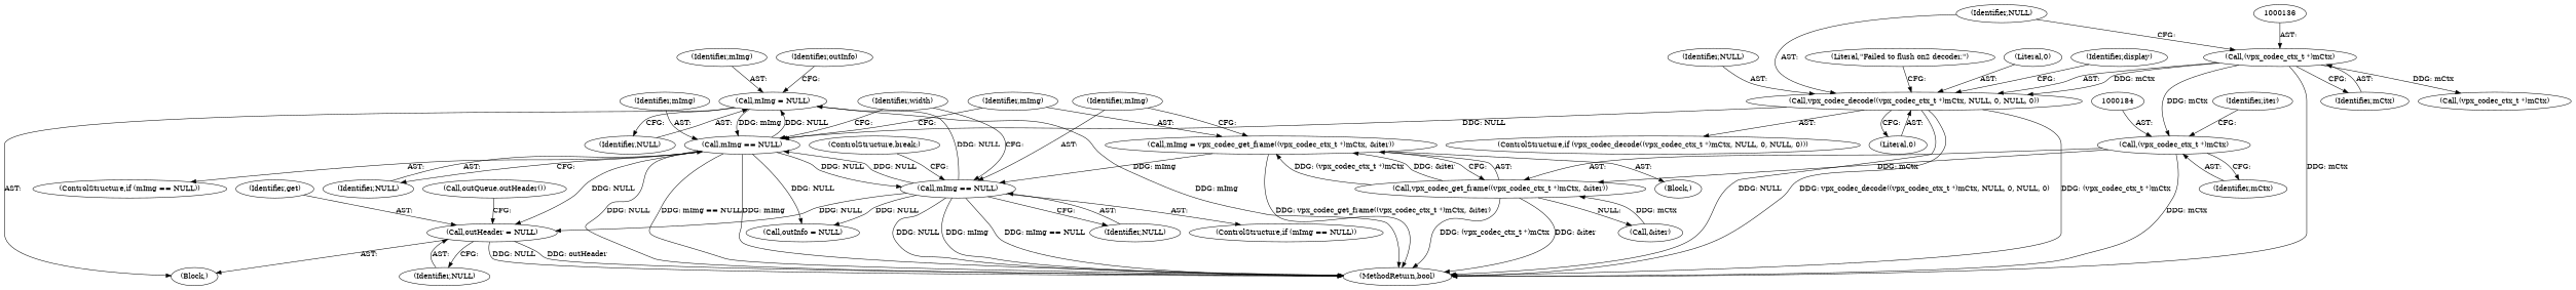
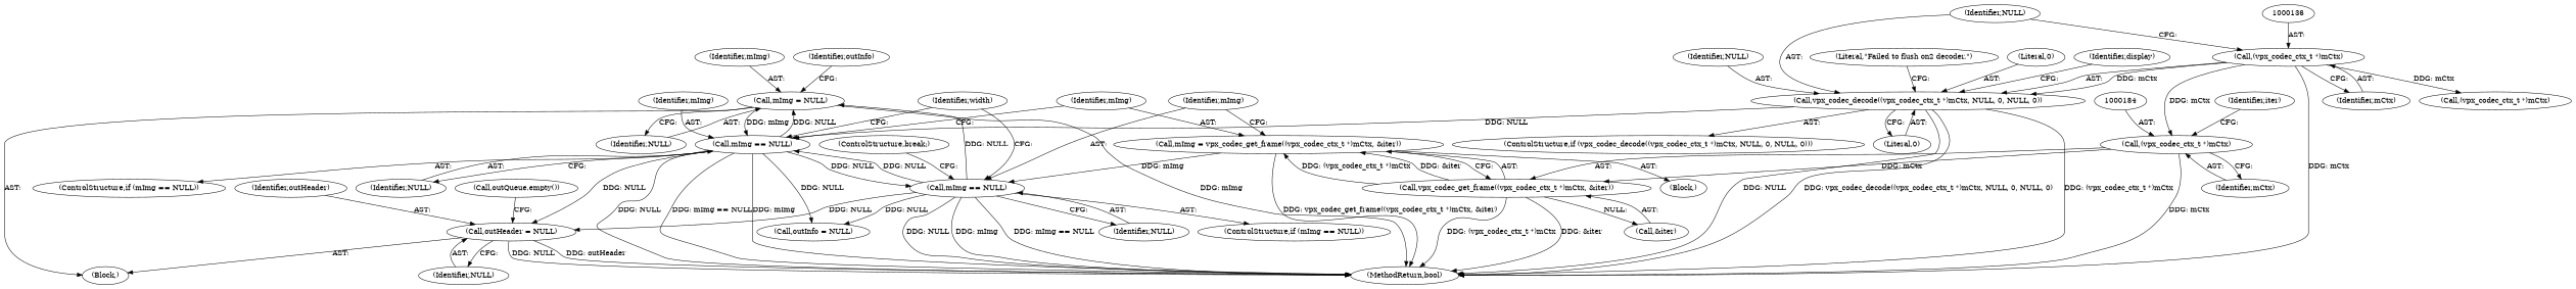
  digraph {
    n1 [label="(Call,outHeader = NULL)"]
    n2 [label="(Block,)"]
    n3 [label="(MethodReturn,bool)"]
    n4 [label="(Identifier,NULL)"]
    n5 [label="(Call,mImg == NULL)"]
    n6 [label="(Call,mImg = NULL)"]
    n7 [label="(Call,mImg == NULL)"]
    n8 [label="(Identifier,NULL)"]
    n9 [label="(ControlStructure,if (mImg == NULL))"]
    n10 [label="(Call,outInfo = NULL)"]
    n11 [label="(Identifier,NULL)"]
    n12 [label="(Identifier,NULL)"]
    n13 [label="(ControlStructure,if (mImg == NULL))"]
    n14 [label="(Call,mImg = vpx_codec_get_frame((vpx_codec_ctx_t *)mCtx, &iter))"]
    n15 [label="(Call,vpx_codec_get_frame((vpx_codec_ctx_t *)mCtx, &iter))"]
    n16 [label="(Block,)"]
    n17 [label="(Call,&iter)"]
    n18 [label="(Call,(vpx_codec_ctx_t *)mCtx)"]
    n19 [label="(Identifier,mCtx)"]
    n20 [label="(Call,(vpx_codec_ctx_t *)mCtx)"]
    n21 [label="(Call,vpx_codec_decode((vpx_codec_ctx_t *)mCtx, NULL, 0, NULL, 0))"]
    n22 [label="(Identifier,mCtx)"]
    n23 [label="(Call,(vpx_codec_ctx_t *)mCtx)"]
    n24 [label="(ControlStructure,if (vpx_codec_decode((vpx_codec_ctx_t *)mCtx, NULL, 0, NULL, 0)))"]
    n25 [label="(Literal,0)"]
-   n26 [label="(Call,outQueue.outHeader())"]
+   n26 [label="(Call,outQueue.empty())"]
    n27 [label="(Identifier,mImg)"]
    n28 [label="(Identifier,mImg)"]
    n29 [label="(Identifier,mImg)"]
    n30 [label="(Identifier,NULL)"]
    n31 [label="(Identifier,iter)"]
    n32 [label="(Identifier,NULL)"]
    n33 [label="(Literal,\"Failed to flush on2 decoder.\")"]
-   n34 [label="(Identifier,get)"]
+   n34 [label="(Identifier,outHeader)"]
    n35 [label="(Literal,0)"]
    n36 [label="(Identifier,width)"]
    n37 [label="(Identifier,display)"]
    n38 [label="(Identifier,outInfo)"]
    n39 [label="(Identifier,mImg)"]
    n40 [label="(ControlStructure,break;)"]
    1000184
    1000136
    n1 -> n2 [label="AST: "]
    n1 -> n3 [label="DDG: NULL"]
    n1 -> n3 [label="DDG: outHeader"]
    n1 -> n4 [label="CFG: "]
    n4 -> n1 [label="AST: "]
    n5 -> n1 [label="DDG: NULL"]
    n5 -> n3 [label="DDG: NULL"]
    n5 -> n3 [label="DDG: mImg == NULL"]
    n5 -> n3 [label="DDG: mImg"]
    n5 -> n6 [label="DDG: NULL"]
    n5 -> n7 [label="DDG: NULL"]
    n5 -> n8 [label="CFG: "]
    n5 -> n9 [label="AST: "]
    n5 -> n10 [label="DDG: NULL"]
    n6 -> n2 [label="AST: "]
    n6 -> n3 [label="DDG: mImg"]
    n6 -> n5 [label="DDG: mImg"]
    n6 -> n11 [label="CFG: "]
    n7 -> n1 [label="DDG: NULL"]
    n7 -> n3 [label="DDG: mImg"]
    n7 -> n3 [label="DDG: mImg == NULL"]
    n7 -> n3 [label="DDG: NULL"]
    n7 -> n5 [label="DDG: NULL"]
    n7 -> n6 [label="DDG: NULL"]
    n7 -> n10 [label="DDG: NULL"]
    n7 -> n12 [label="CFG: "]
    n7 -> n13 [label="AST: "]
    n8 -> n5 [label="AST: "]
    n11 -> n6 [label="AST: "]
    n12 -> n7 [label="AST: "]
    n14 -> n3 [label="DDG: vpx_codec_get_frame((vpx_codec_ctx_t *)mCtx, &iter)"]
    n14 -> n7 [label="DDG: mImg"]
    n14 -> n15 [label="CFG: "]
    n14 -> n16 [label="AST: "]
    n15 -> n3 [label="DDG: &iter"]
    n15 -> n3 [label="DDG: (vpx_codec_ctx_t *)mCtx"]
    n15 -> n14 [label="AST: "]
    n15 -> n14 [label="DDG: (vpx_codec_ctx_t *)mCtx"]
    n15 -> n14 [label="DDG: &iter"]
    n15 -> n17 [label="NULL: "]
-   n17 -> n15 [label="DDG: mCtx"]
+   n17 -> n15 [label="AST: "]
    n18 -> n3 [label="DDG: mCtx"]
    n18 -> n15 [label="AST: "]
    n18 -> n15 [label="DDG: mCtx"]
    n18 -> n19 [label="CFG: "]
    n19 -> n18 [label="AST: "]
    n20 -> n3 [label="DDG: mCtx"]
    n20 -> n18 [label="DDG: mCtx"]
    n20 -> n21 [label="AST: "]
    n20 -> n21 [label="DDG: mCtx"]
    n20 -> n22 [label="CFG: "]
    n20 -> n23 [label="DDG: mCtx"]
    n21 -> n3 [label="DDG: NULL"]
    n21 -> n3 [label="DDG: vpx_codec_decode((vpx_codec_ctx_t *)mCtx, NULL, 0, NULL, 0)"]
    n21 -> n3 [label="DDG: (vpx_codec_ctx_t *)mCtx"]
    n21 -> n5 [label="DDG: NULL"]
    n21 -> n24 [label="AST: "]
    n21 -> n25 [label="CFG: "]
    n22 -> n20 [label="AST: "]
    n25 -> n21 [label="AST: "]
    n26 -> n1 [label="CFG: "]
    n27 -> n7 [label="AST: "]
    n27 -> n14 [label="CFG: "]
    n28 -> n6 [label="AST: "]
    n29 -> n5 [label="AST: "]
    n30 -> n21 [label="AST: "]
    n31 -> n18 [label="CFG: "]
    n32 -> n20 [label="CFG: "]
    n32 -> n21 [label="AST: "]
    n33 -> n21 [label="CFG: "]
    n34 -> n1 [label="AST: "]
    n35 -> n21 [label="AST: "]
    n36 -> n5 [label="CFG: "]
    n36 -> n7 [label="CFG: "]
    n37 -> n21 [label="CFG: "]
    n38 -> n6 [label="CFG: "]
    n39 -> n5 [label="CFG: "]
    n39 -> n14 [label="AST: "]
    n40 -> n7 [label="CFG: "]
    1000184 -> n18 [label="AST: "]
    1000136 -> n20 [label="AST: "]
  }
